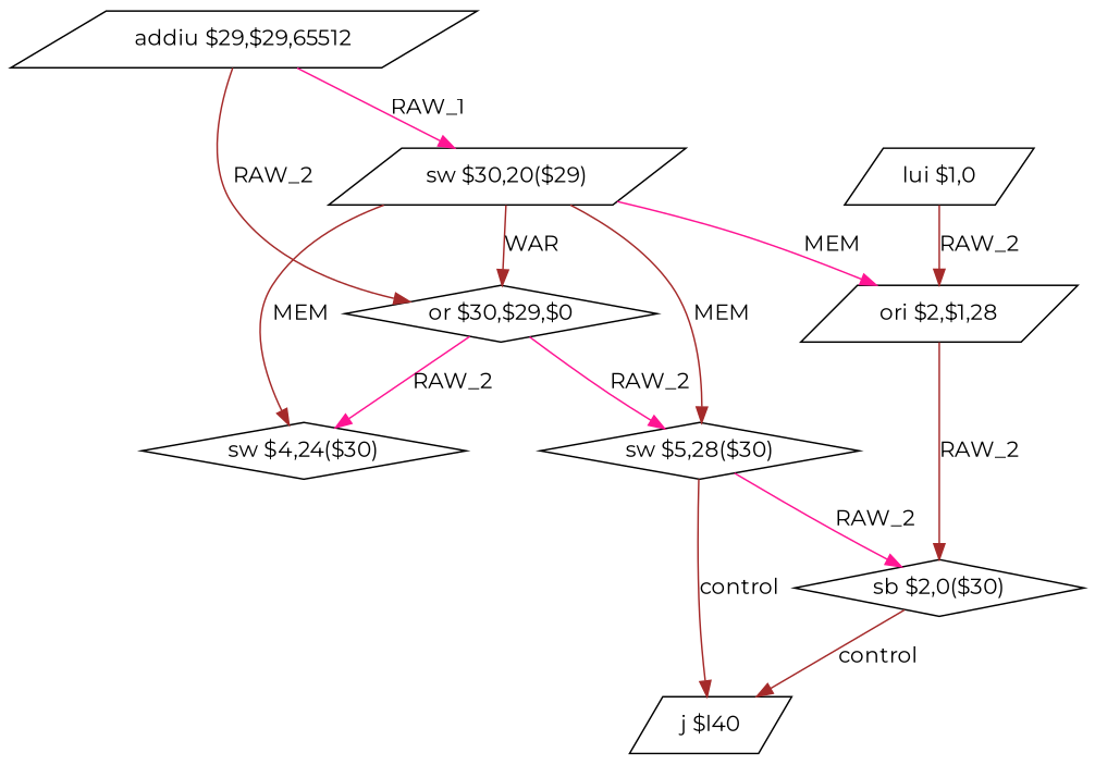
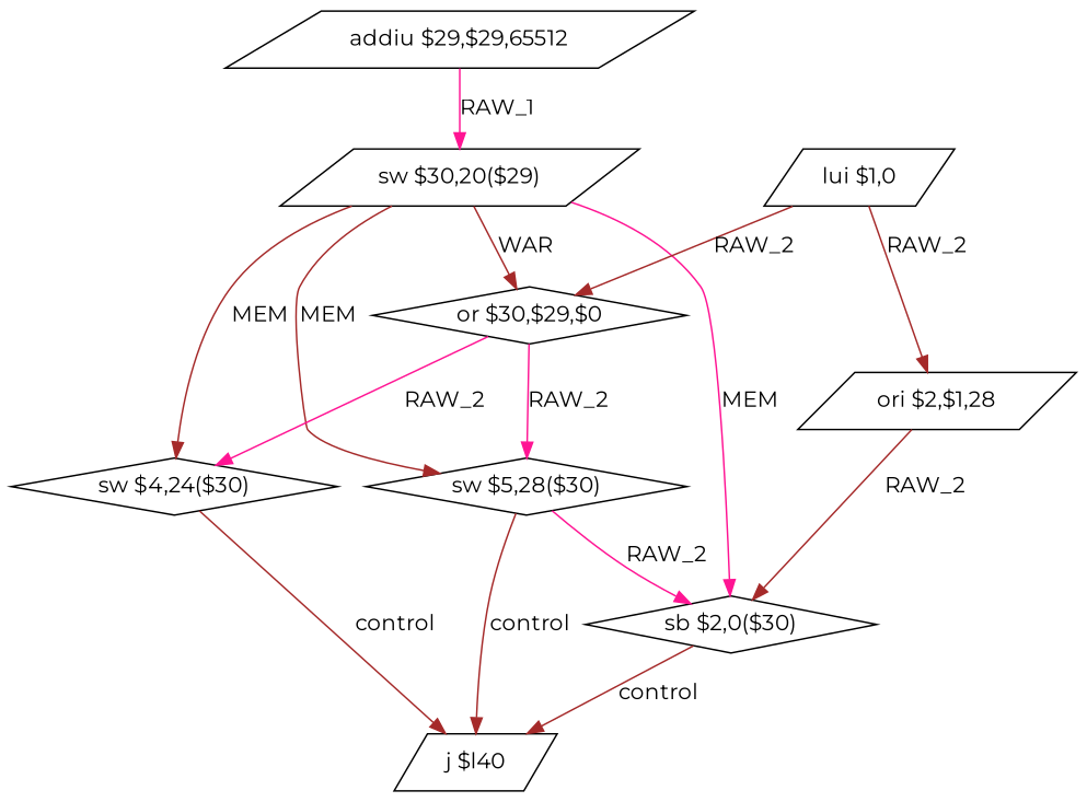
  digraph {
    fontname=Montserrat
    node [fontname=Montserrat shape=parallelogram]
    edge [color=brown fontname=Montserrat]
    n1 [label="addiu $29,$29,65512"]
    n2 [label="sw $30,20($29)"]
    n3 [label="or $30,$29,$0" shape=diamond]
    n4 [label="sw $4,24($30)" shape=diamond]
    n5 [label="sw $5,28($30)" shape=diamond]
    n6 [label="sb $2,0($30)" shape=diamond]
    n7 [label="j $l40"]
    n8 [label="lui $1,0"]
    n9 [label="ori $2,$1,28"]
    n1 -> n2 [color=deeppink label=RAW_1]
-   n1 -> n3 [label=RAW_2]
+   n8 -> n3 [label=RAW_2]
    n2 -> n3 [label=WAR]
    n2 -> n4 [label=MEM]
    n2 -> n5 [label=MEM]
-   n2 -> n9 [color=deeppink label=MEM]
+   n2 -> n6 [color=deeppink label=MEM]
    n3 -> n4 [color=deeppink label=RAW_2]
    n3 -> n5 [color=deeppink label=RAW_2]
+   n4 -> n7 [label=control]
    n5 -> n6 [color=deeppink label=RAW_2]
    n5 -> n7 [label=control]
    n6 -> n7 [label=control]
    n8 -> n9 [label=RAW_2]
    n9 -> n6 [label=RAW_2]
  }
